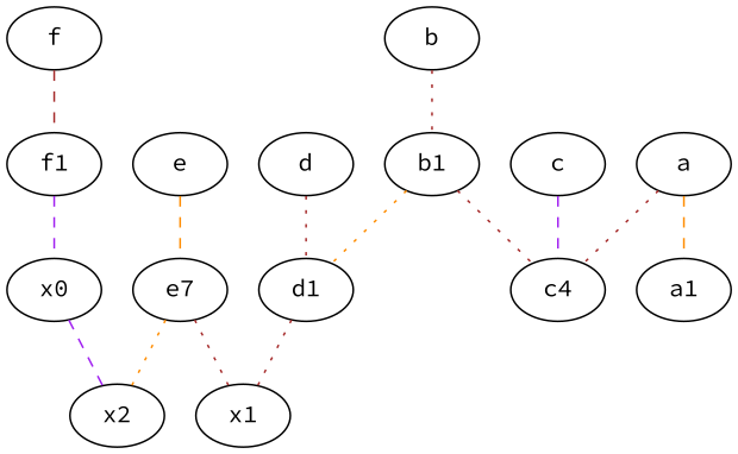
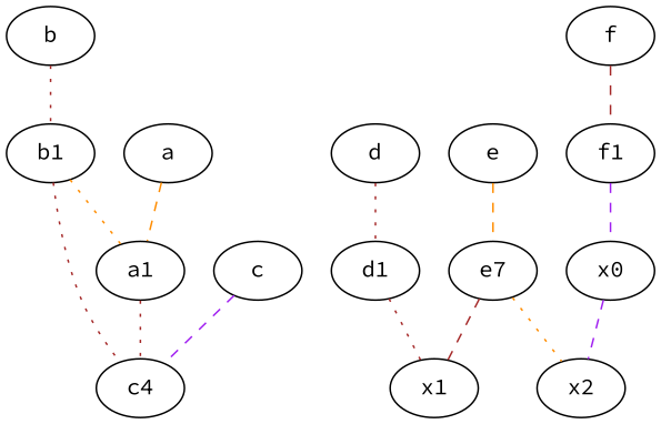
  graph {
    fontname="Source Code Pro"
    node [fontname="Source Code Pro" labelfontsize=50]
    edge [color=brown fontname="Source Code Pro" style=dotted]
    n1 [label=c4]
    f1
    x0
    x2
    a1
    d1
    x1
    b1
    n9 [label=e7]
    d
    a
    b
    f
    c
    e
    f1 -- x0 [color=purple style=dashed]
    x0 -- x2 [color=purple style=dashed]
-   a -- n1
+   a1 -- n1
    d1 -- x1
    b1 -- n1
-   b1 -- d1 [color=darkorange]
+   b1 -- a1 [color=darkorange]
    n9 -- x2 [color=darkorange]
-   n9 -- x1
+   n9 -- x1 [style=dashed]
    d -- d1
    a -- a1 [color=darkorange style=dashed]
    b -- b1
    f -- f1 [style=dashed]
    c -- n1 [color=purple style=dashed]
    e -- n9 [color=darkorange style=dashed]
  }
